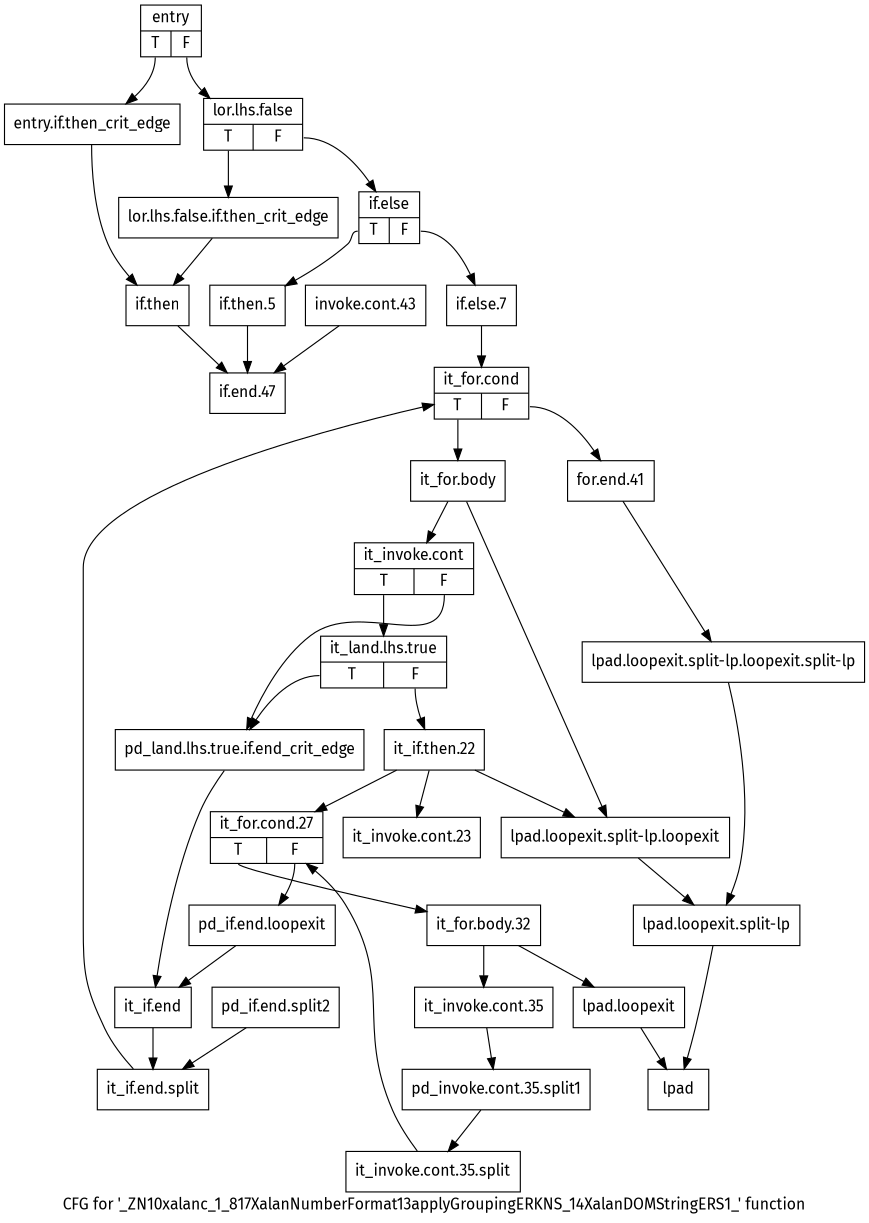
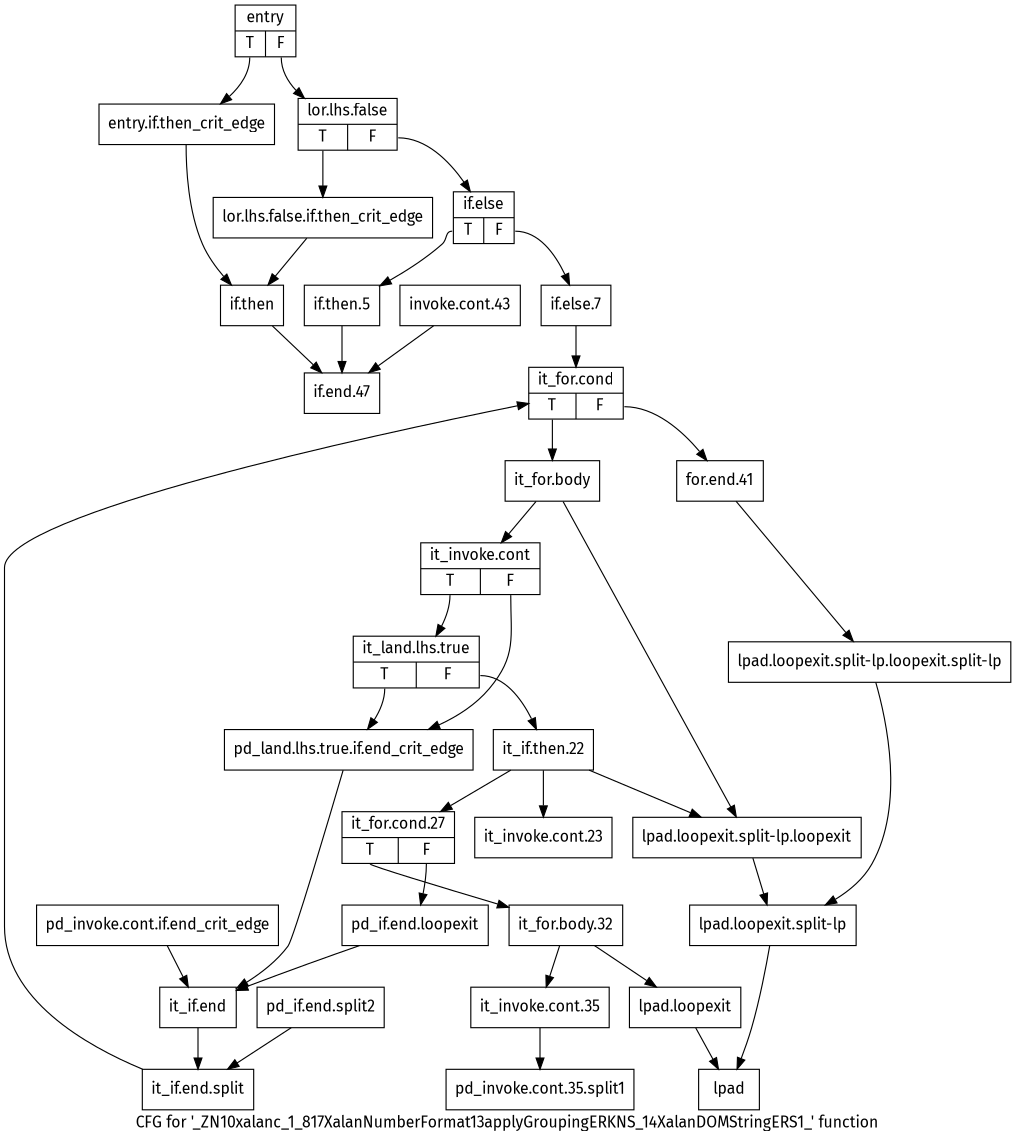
  digraph {
    fontname="Fira Sans"
    label="CFG for '_ZN10xalanc_1_817XalanNumberFormat13applyGroupingERKNS_14XalanDOMStringERS1_' function"
    node [fontname="Fira Sans" shape=record]
    edge [fontname="Fira Sans"]
    n1 [label="{entry|{<s0>T|<s1>F}}"]
    n2 [label="{entry.if.then_crit_edge}"]
    n3 [label="{lor.lhs.false|{<s0>T|<s1>F}}"]
    n4 [label="{if.then}"]
    n5 [label="{lor.lhs.false.if.then_crit_edge}"]
    n6 [label="{if.else|{<s0>T|<s1>F}}"]
    n7 [label="{if.end.47}"]
    n8 [label="{if.then.5}"]
    n9 [label="{if.else.7}"]
    n10 [label="{it_for.cond|{<s0>T|<s1>F}}"]
    n11 [label="{it_for.body}"]
    n12 [label="{for.end.41}"]
    n13 [label="{it_invoke.cont|{<s0>T|<s1>F}}"]
    n14 [label="{lpad.loopexit.split-lp.loopexit}"]
    n15 [label="{lpad.loopexit.split-lp.loopexit.split-lp}"]
    n16 [label="{it_land.lhs.true|{<s0>T|<s1>F}}"]
    n17 [label="{pd_land.lhs.true.if.end_crit_edge}"]
    n18 [label="{lpad.loopexit.split-lp}"]
    n19 [label="{invoke.cont.43}"]
    n20 [label="{it_if.then.22}"]
+   n21 [label="{pd_invoke.cont.if.end_crit_edge}"]
    n22 [label="{it_if.end}"]
    n23 [label="{lpad}"]
    n24 [label="{it_invoke.cont.23}"]
    n25 [label="{it_for.cond.27|{<s0>T|<s1>F}}"]
    n26 [label="{it_if.end.split}"]
    n27 [label="{pd_if.end.split2}"]
    n28 [label="{it_for.body.32}"]
    n29 [label="{pd_if.end.loopexit}"]
    n30 [label="{it_invoke.cont.35}"]
    n31 [label="{lpad.loopexit}"]
    n32 [label="{pd_invoke.cont.35.split1}"]
-   n33 [label="{it_invoke.cont.35.split}"]
    n1 -> n2 [tailport=s0]
    n1 -> n3 [tailport=s1]
    n2 -> n4
    n3 -> n5 [tailport=s0]
    n3 -> n6 [tailport=s1]
    n4 -> n7
    n5 -> n4
    n6 -> n8 [tailport=s0]
    n6 -> n9 [tailport=s1]
    n8 -> n7
    n9 -> n10
    n10 -> n11 [tailport=s0]
    n10 -> n12 [tailport=s1]
    n11 -> n13
    n11 -> n14
    n12 -> n15
    n13 -> n16 [tailport=s0]
    n13 -> n17 [tailport=s1]
    n14 -> n18
    n15 -> n18
    n16 -> n17 [tailport=s0]
    n16 -> n20 [tailport=s1]
    n17 -> n22
    n18 -> n23
    n19 -> n7
    n20 -> n14
    n20 -> n24
    n20 -> n25
+   n21 -> n22
    n22 -> n26
    n25 -> n28 [tailport=s0]
    n25 -> n29 [tailport=s1]
    n26 -> n10
    n27 -> n26
    n28 -> n30
    n28 -> n31
    n29 -> n22
    n30 -> n32
    n31 -> n23
-   n32 -> n33
-   n33 -> n25
  }
